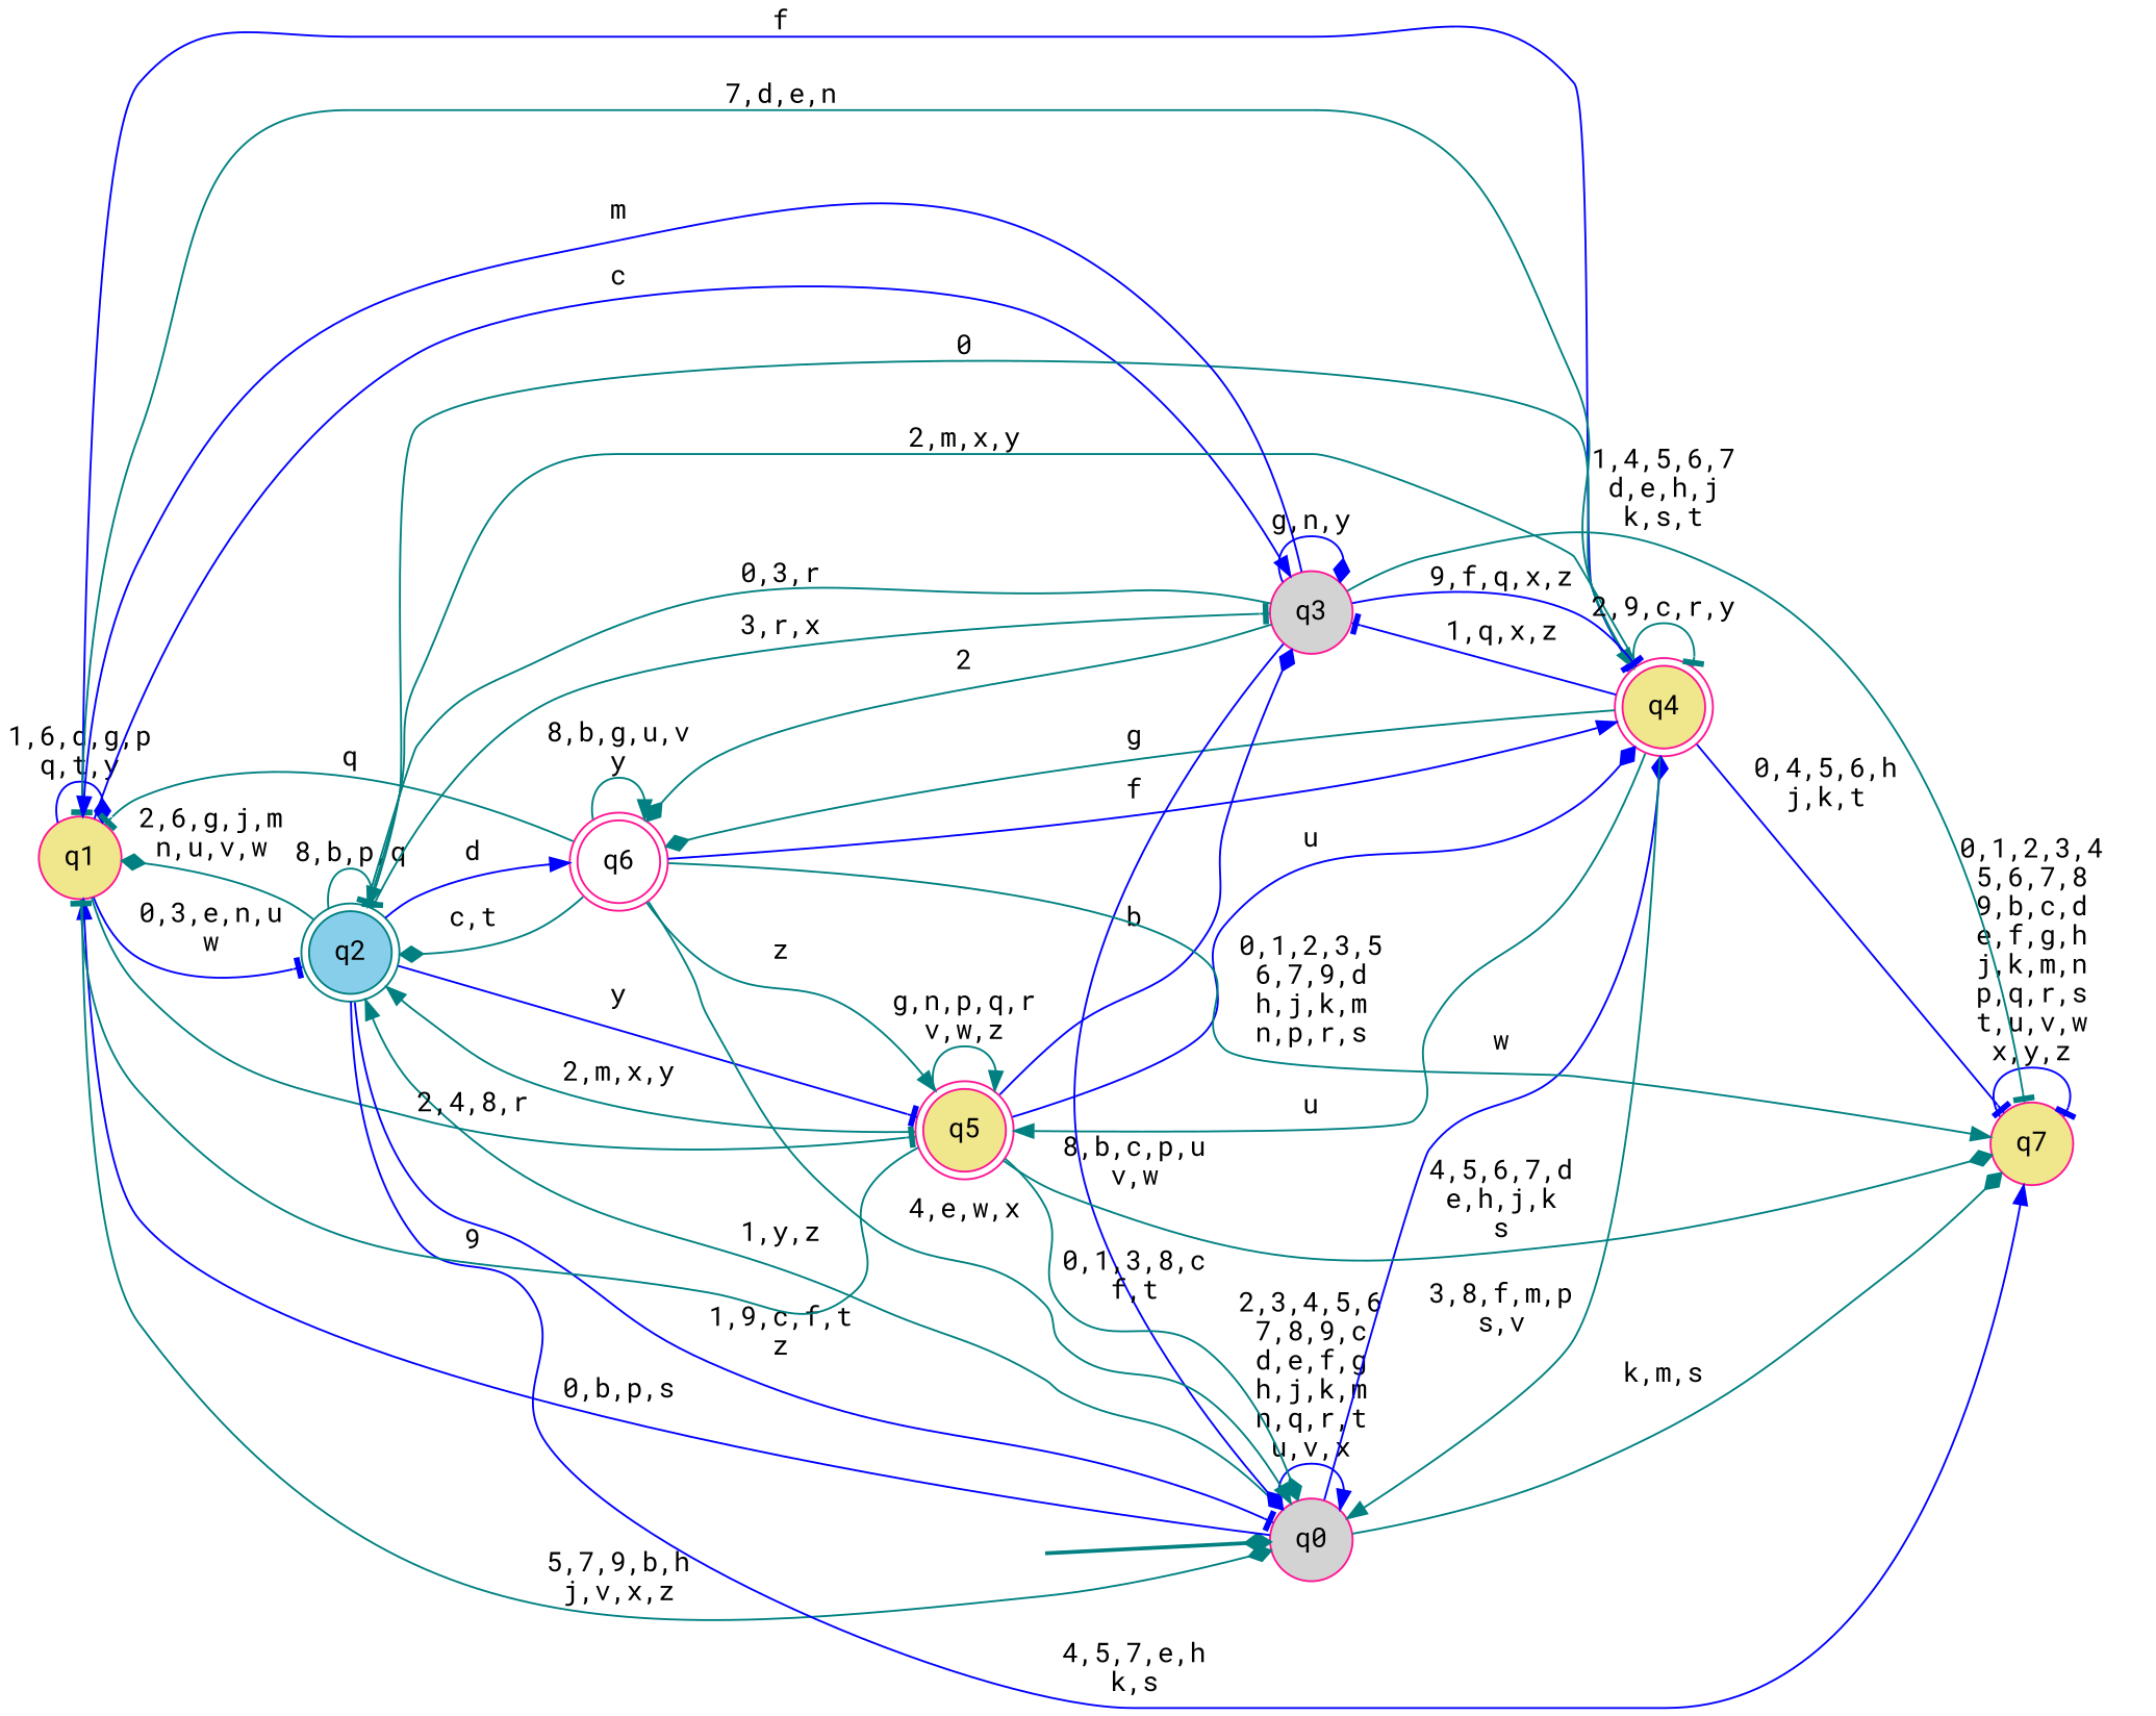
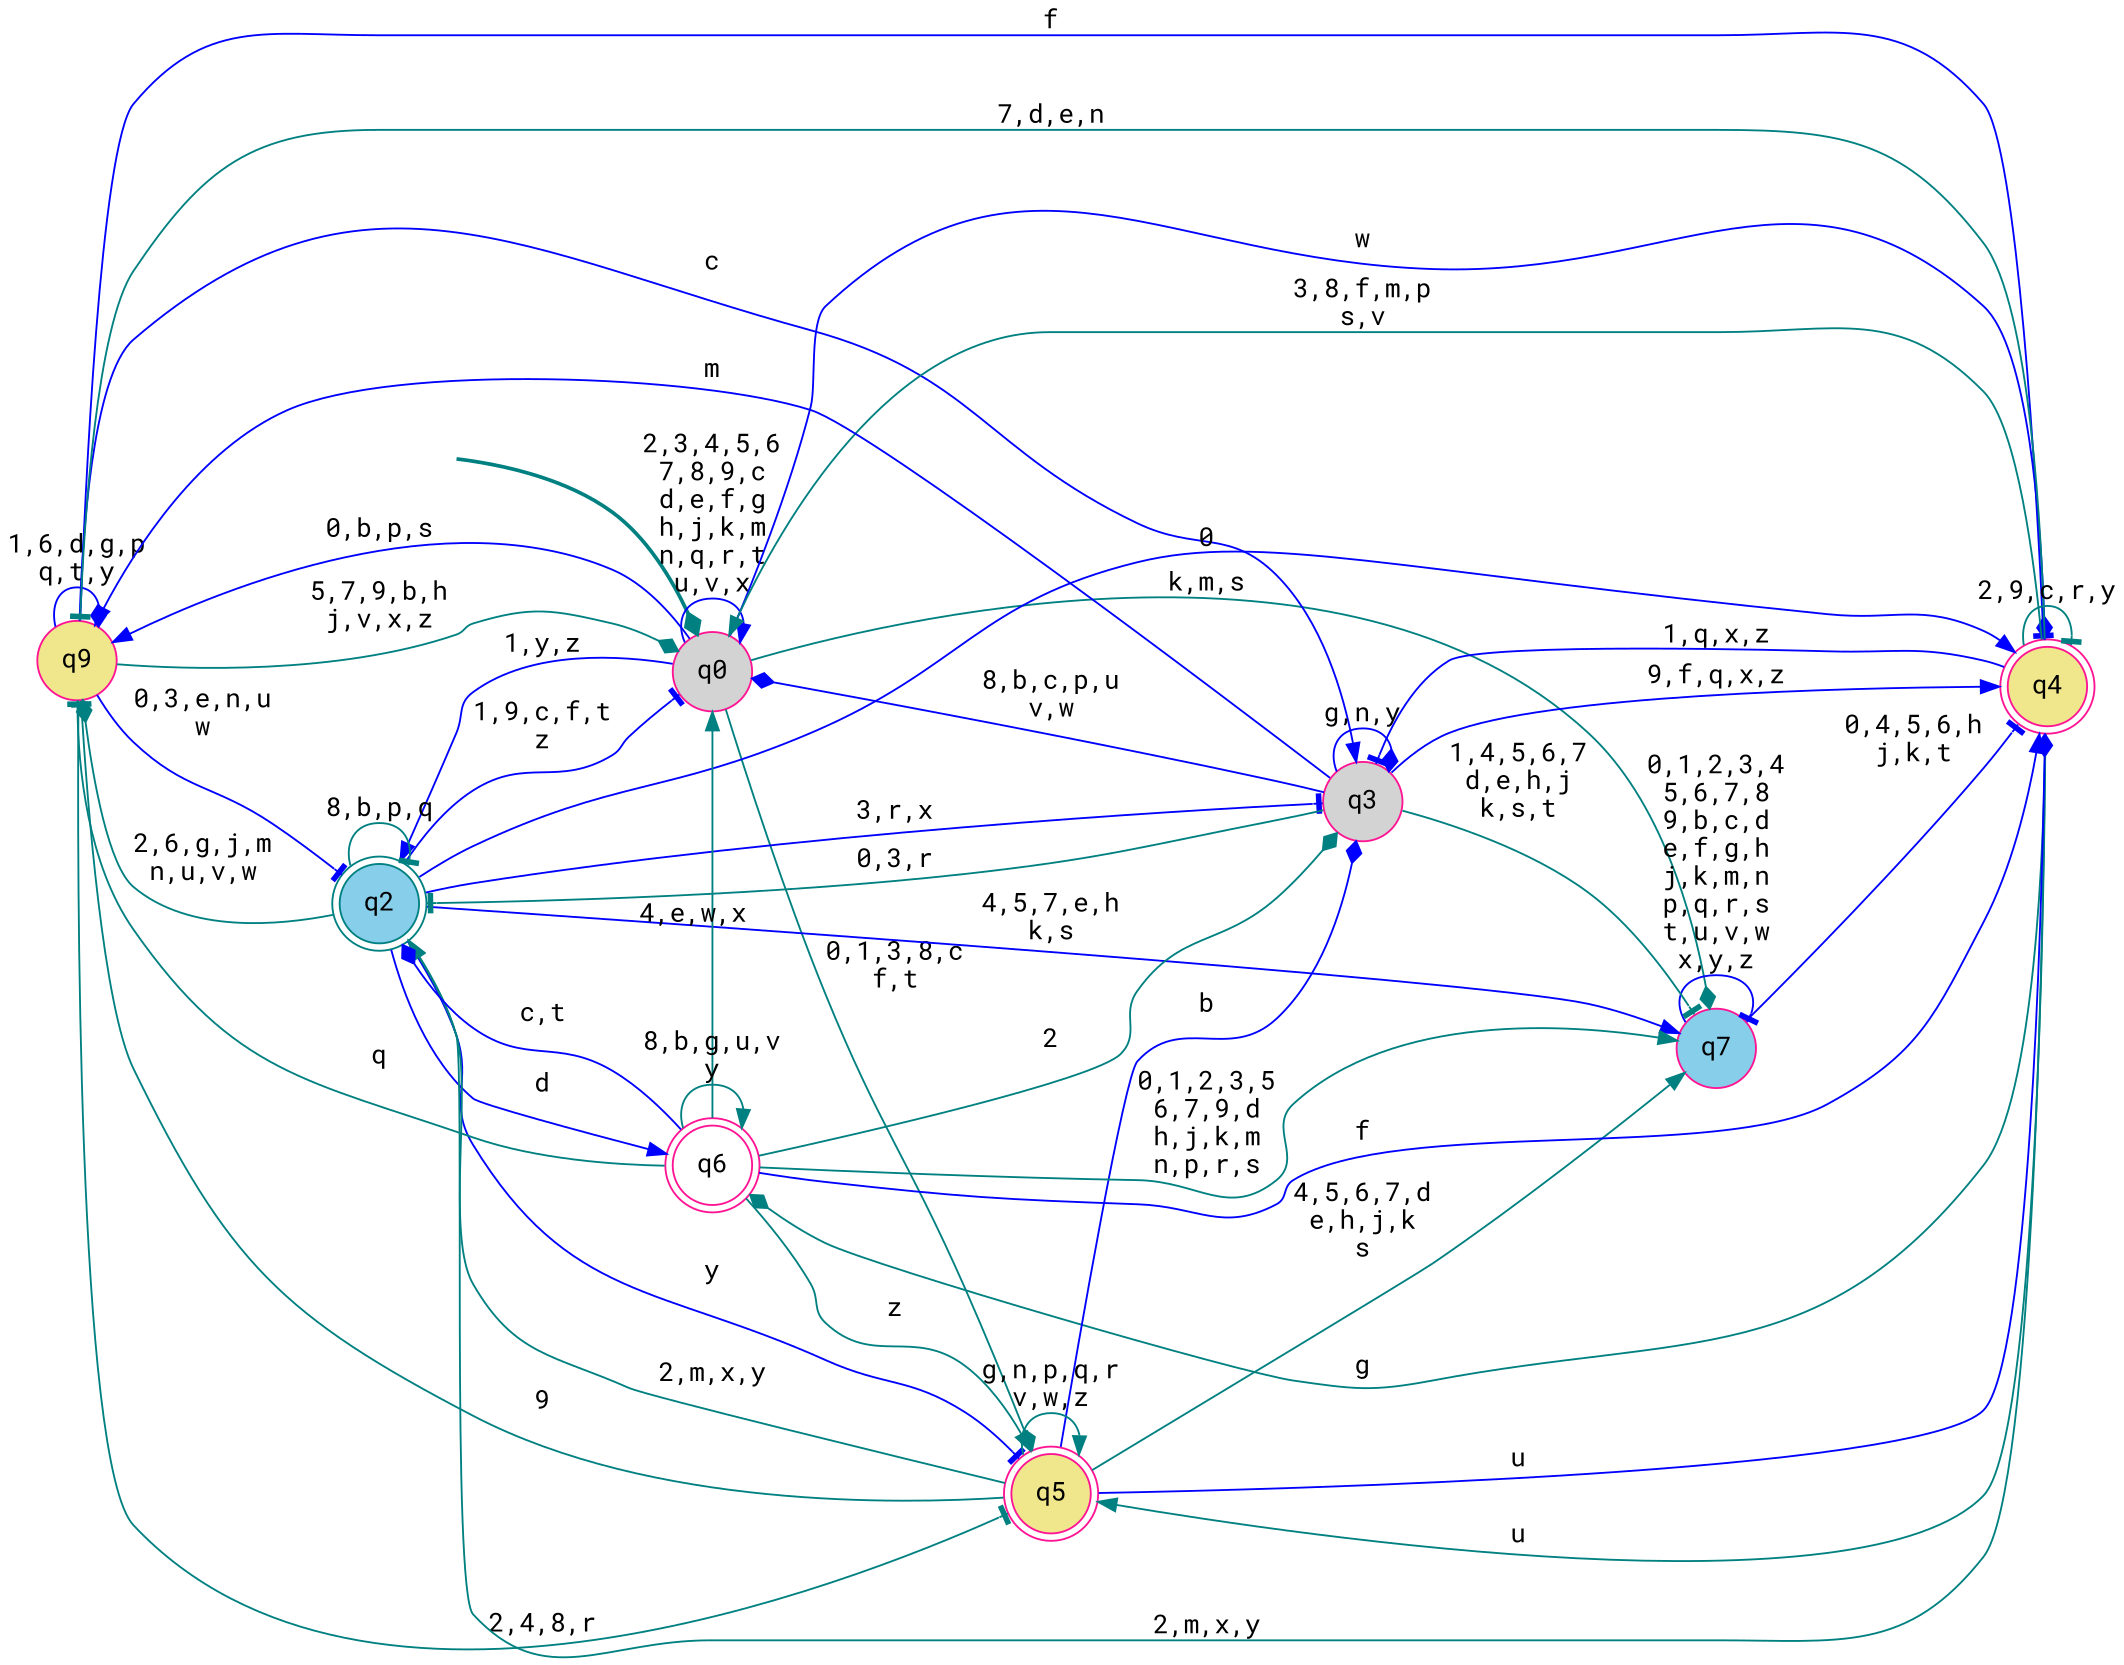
  digraph {
    fontname="Roboto Mono"
    rankdir=LR
    node [fontname="Roboto Mono" shape=circle style=filled color=deeppink fillcolor=khaki]
    edge [arrowhead=normal color=teal fontname="Roboto Mono"]
    __start0 [height=0 shape=none style=invis width=0 color="" fillcolor=""]
    n2 [fillcolor=lightgrey label=q0]
-   n3 [label=q1]
+   n3 [label=q9]
    n4 [color=teal fillcolor=skyblue label=q2 shape=doublecircle style="rounded,filled"]
    n5 [label=q4 shape=doublecircle style="rounded,filled"]
-   n6 [label=q7]
+   n6 [fillcolor=skyblue label=q7]
    n7 [fillcolor=lightgrey label=q3]
    n8 [label=q5 shape=doublecircle style="rounded,filled"]
    n9 [fillcolor=white label=q6 shape=doublecircle style="rounded,filled"]
    subgraph cluster_1 {
      nodesep=0.15
      ranksep=0.15
      style=invis
      __start0
      n2
    }
    __start0 -> n2 [arrowhead=diamond penwidth=2]
    n2 -> n2 [color=blue label="2,3,4,5,6\n7,8,9,c\nd,e,f,g\nh,j,k,m\nn,q,r,t\nu,v,x"]
    n2 -> n3 [color=blue label="0,b,p,s"]
-   n2 -> n4 [label="1,y,z"]
+   n2 -> n4 [color=blue label="1,y,z"]
    n2 -> n5 [arrowhead=diamond color=blue label=w]
    n2 -> n6 [arrowhead=diamond label="k,m,s"]
    n3 -> n2 [arrowhead=diamond label="5,7,9,b,h\nj,v,x,z"]
    n3 -> n3 [arrowhead=diamond color=blue label="1,6,d,g,p\nq,t,y"]
    n3 -> n4 [arrowhead=tee color=blue label="0,3,e,n,u\nw"]
    n3 -> n5 [arrowhead=tee color=blue label=f]
    n3 -> n7 [color=blue label=c]
    n3 -> n8 [arrowhead=tee label="2,4,8,r"]
    n4 -> n2 [arrowhead=tee color=blue label="1,9,c,f,t\nz"]
    n4 -> n3 [arrowhead=diamond label="2,6,g,j,m\nn,u,v,w"]
    n4 -> n4 [arrowhead=tee label="8,b,p,q"]
-   n4 -> n5 [label=0]
+   n4 -> n5 [color=blue label=0]
    n4 -> n6 [color=blue label="4,5,7,e,h\nk,s"]
-   n4 -> n7 [arrowhead=tee label="3,r,x"]
+   n4 -> n7 [arrowhead=tee color=blue label="3,r,x"]
    n4 -> n8 [arrowhead=tee color=blue label=y]
    n4 -> n9 [color=blue label=d]
    n5 -> n2 [label="3,8,f,m,p\ns,v"]
    n5 -> n3 [arrowhead=tee label="7,d,e,n"]
    n5 -> n4 [label="2,m,x,y"]
    n5 -> n5 [arrowhead=tee label="2,9,c,r,y"]
-   n5 -> n6 [arrowhead=tee color=blue label="0,4,5,6,h\nj,k,t"]
+   n6 -> n5 [arrowhead=tee color=blue label="0,4,5,6,h\nj,k,t"]
    n5 -> n7 [arrowhead=tee color=blue label="1,q,x,z"]
    n5 -> n8 [label=u]
    n5 -> n9 [arrowhead=diamond label=g]
    n6 -> n6 [arrowhead=tee color=blue label="0,1,2,3,4\n5,6,7,8\n9,b,c,d\ne,f,g,h\nj,k,m,n\np,q,r,s\nt,u,v,w\nx,y,z"]
    n7 -> n2 [arrowhead=diamond color=blue label="8,b,c,p,u\nv,w"]
    n7 -> n3 [color=blue label=m]
    n7 -> n4 [arrowhead=tee label="0,3,r"]
-   n7 -> n5 [arrowhead=tee color=blue label="9,f,q,x,z"]
+   n7 -> n5 [color=blue label="9,f,q,x,z"]
    n7 -> n6 [arrowhead=tee label="1,4,5,6,7\nd,e,h,j\nk,s,t"]
    n7 -> n7 [arrowhead=diamond color=blue label="g,n,y"]
-   n7 -> n9 [arrowhead=diamond label=2]
-   n8 -> n2 [arrowhead=diamond label="0,1,3,8,c\nf,t"]
+   n9 -> n7 [arrowhead=diamond label=2]
+   n2 -> n8 [arrowhead=diamond label="0,1,3,8,c\nf,t"]
    n8 -> n3 [arrowhead=tee label=9]
    n8 -> n4 [label="2,m,x,y"]
    n8 -> n5 [arrowhead=diamond color=blue label=u]
-   n8 -> n6 [arrowhead=diamond label="4,5,6,7,d\ne,h,j,k\ns"]
+   n8 -> n6 [label="4,5,6,7,d\ne,h,j,k\ns"]
    n8 -> n7 [arrowhead=diamond color=blue label=b]
    n8 -> n8 [label="g,n,p,q,r\nv,w,z"]
    n9 -> n2 [label="4,e,w,x"]
    n9 -> n3 [arrowhead=tee label=q]
-   n9 -> n4 [arrowhead=diamond label="c,t"]
+   n9 -> n4 [arrowhead=diamond color=blue label="c,t"]
    n9 -> n5 [color=blue label=f]
    n9 -> n6 [label="0,1,2,3,5\n6,7,9,d\nh,j,k,m\nn,p,r,s"]
    n9 -> n8 [label=z]
    n9 -> n9 [label="8,b,g,u,v\ny"]
  }
